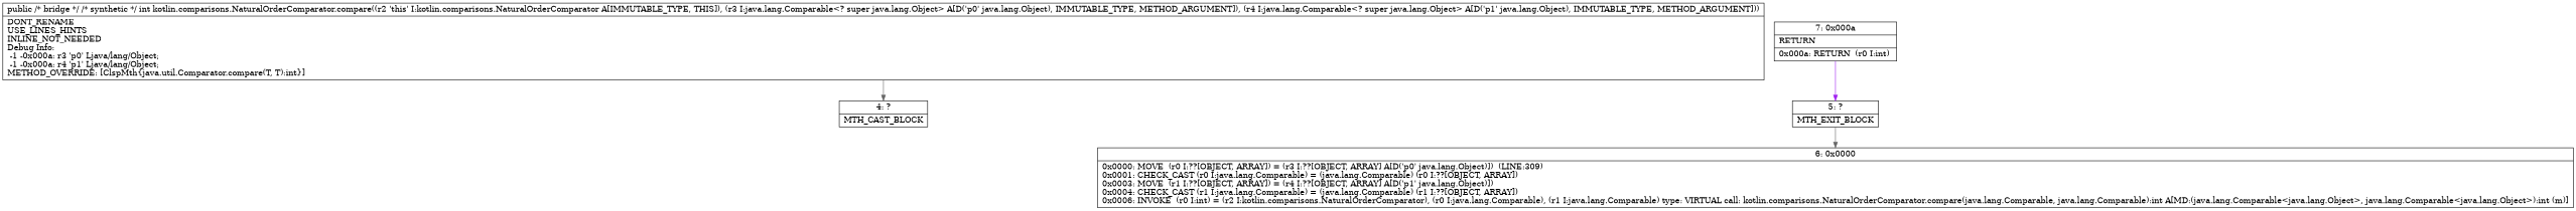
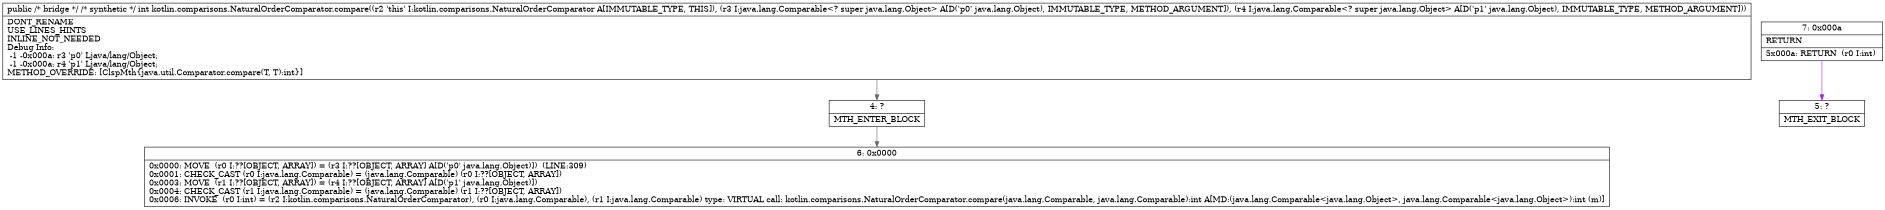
  digraph {
    node [shape=record]
    edge [color=gray40]
-   n1 [label="{4\:\ ?|MTH_CAST_BLOCK\l}"]
+   n1 [label="{4\:\ ?|MTH_ENTER_BLOCK\l}"]
    n2 [label="{6\:\ 0x0000|0x0000: MOVE  (r0 I:??[OBJECT, ARRAY]) = (r3 I:??[OBJECT, ARRAY] A[D('p0' java.lang.Object)])  (LINE:309)\l0x0001: CHECK_CAST (r0 I:java.lang.Comparable) = (java.lang.Comparable) (r0 I:??[OBJECT, ARRAY]) \l0x0003: MOVE  (r1 I:??[OBJECT, ARRAY]) = (r4 I:??[OBJECT, ARRAY] A[D('p1' java.lang.Object)]) \l0x0004: CHECK_CAST (r1 I:java.lang.Comparable) = (java.lang.Comparable) (r1 I:??[OBJECT, ARRAY]) \l0x0006: INVOKE  (r0 I:int) = (r2 I:kotlin.comparisons.NaturalOrderComparator), (r0 I:java.lang.Comparable), (r1 I:java.lang.Comparable) type: VIRTUAL call: kotlin.comparisons.NaturalOrderComparator.compare(java.lang.Comparable, java.lang.Comparable):int A[MD:(java.lang.Comparable\<java.lang.Object\>, java.lang.Comparable\<java.lang.Object\>):int (m)]\l}"]
-   n3 [label="{7\:\ 0x000a|RETURN\l|0x000a: RETURN  (r0 I:int) \l}"]
+   n3 [label="{7\:\ 0x000a|RETURN\l|5x000a: RETURN  (r0 I:int) \l}"]
    n4 [label="{5\:\ ?|MTH_EXIT_BLOCK\l}"]
    n5 [label="{public \/* bridge *\/ \/* synthetic *\/ int kotlin.comparisons.NaturalOrderComparator.compare((r2 'this' I:kotlin.comparisons.NaturalOrderComparator A[IMMUTABLE_TYPE, THIS]), (r3 I:java.lang.Comparable\<? super java.lang.Object\> A[D('p0' java.lang.Object), IMMUTABLE_TYPE, METHOD_ARGUMENT]), (r4 I:java.lang.Comparable\<? super java.lang.Object\> A[D('p1' java.lang.Object), IMMUTABLE_TYPE, METHOD_ARGUMENT]))  | DONT_RENAME\lUSE_LINES_HINTS\lINLINE_NOT_NEEDED\lDebug Info:\l  \-1 \-0x000a: r3 'p0' Ljava\/lang\/Object;\l  \-1 \-0x000a: r4 'p1' Ljava\/lang\/Object;\lMETHOD_OVERRIDE: [ClspMth\{java.util.Comparator.compare(T, T):int\}]\l}"]
-   n4 -> n2
+   n1 -> n2
    n3 -> n4 [color=purple]
    n5 -> n1
  }
